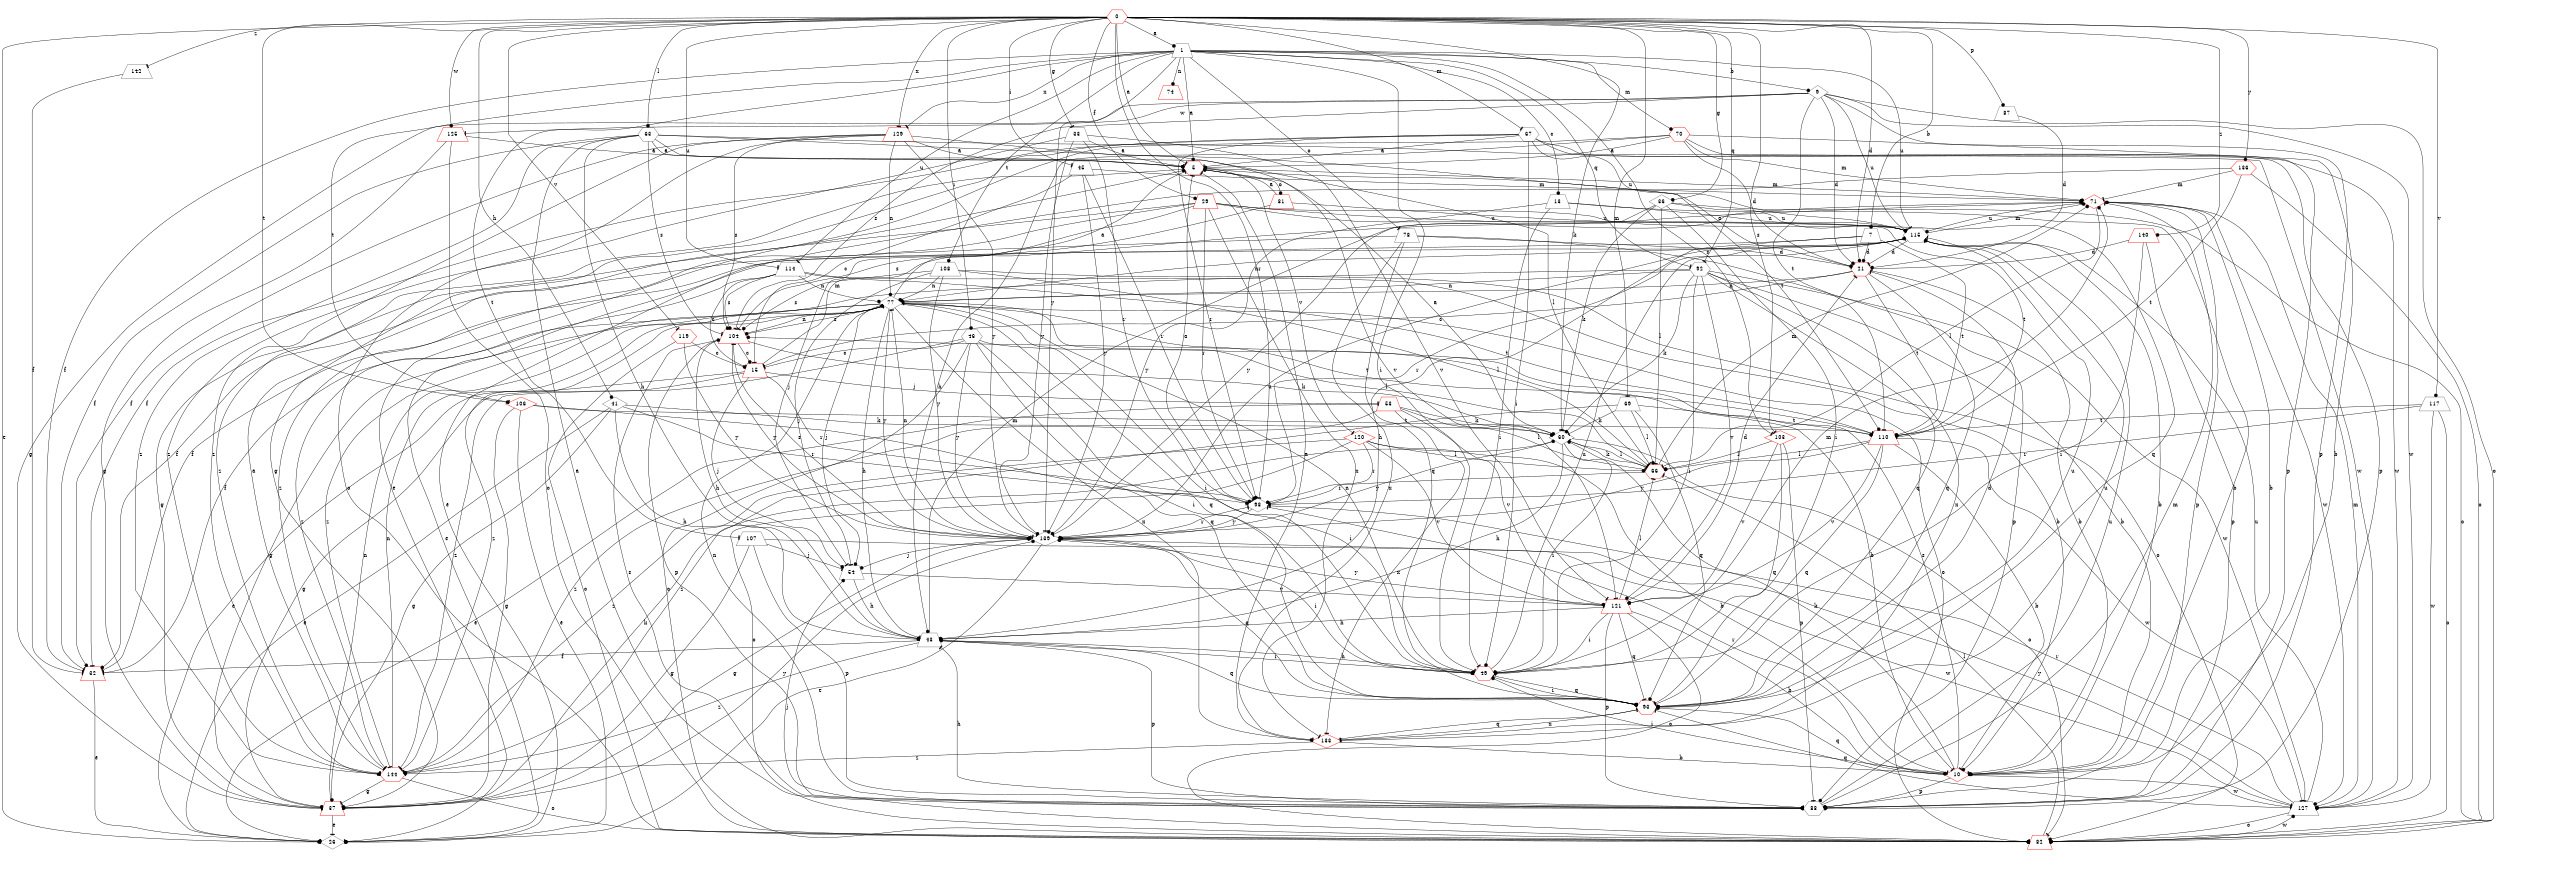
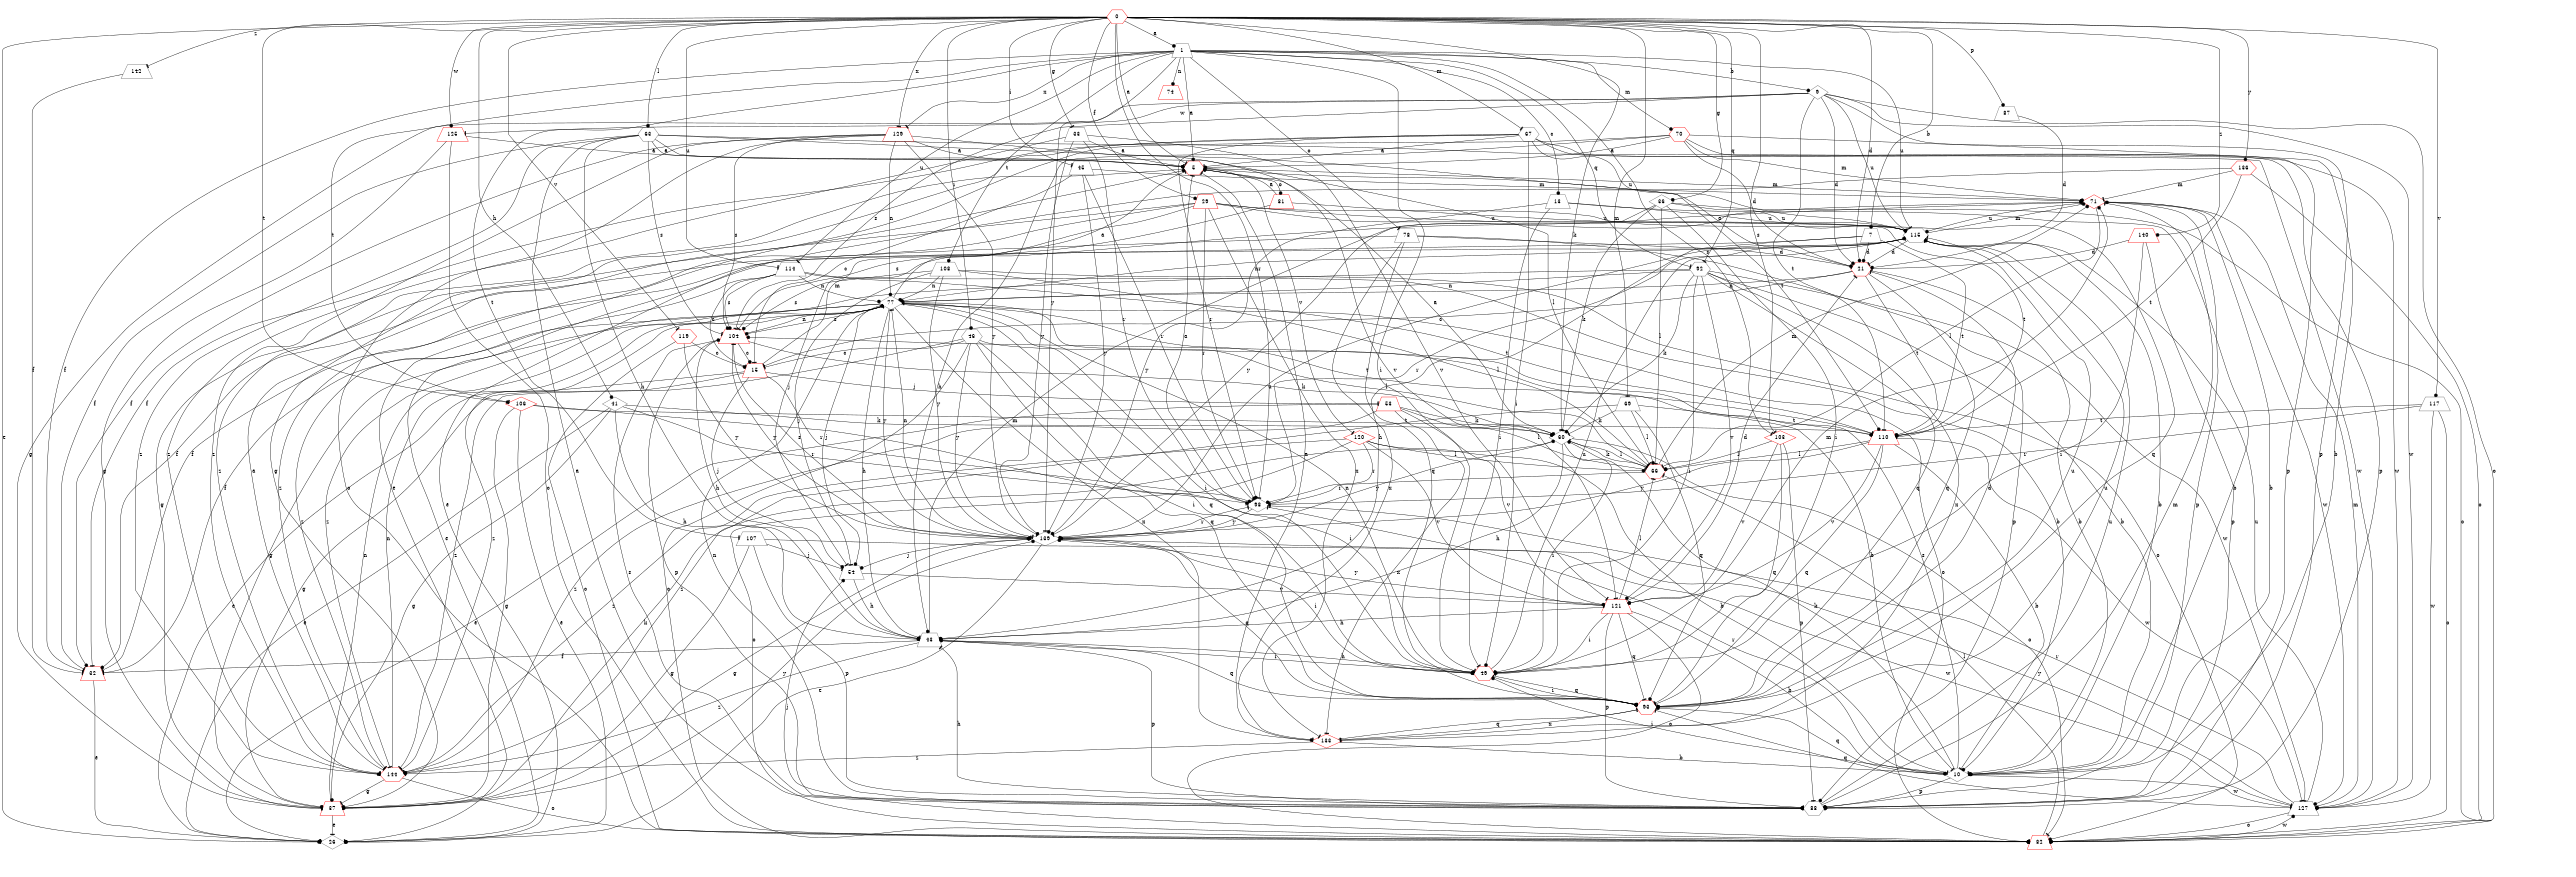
  strict digraph {
    node [color=gray40 shape=trapezium]
    edge [arrowhead=tee]
    0 [color=red shape=hexagon]
    1
    5 [color=red shape=hexagon]
    7
    21 [color=red shape=hexagon]
    26 [shape=diamond]
    29 [color=red]
    33
    36 [shape=diamond]
    41 [shape=diamond]
    45
    46 [shape=hexagon]
    60 [shape=diamond]
    63 [shape=hexagon]
    67 [shape=hexagon]
    69
    87
    92 [shape=hexagon]
    98 [shape=diamond]
    103 [color=red shape=diamond]
    106 [color=red shape=diamond]
    114
    117
    119 [color=red shape=hexagon]
    125 [color=red]
    129 [color=red]
    136 [color=red shape=hexagon]
    140 [color=red]
    142
    9 [shape=diamond]
    13
    32 [color=red]
    49 [color=red shape=hexagon]
    70 [color=red shape=hexagon]
    74 [color=red]
    78
    107
    108
    115 [shape=hexagon]
    139 [shape=diamond]
    71 [color=red shape=diamond]
    81 [color=red]
    120 [color=red shape=diamond]
    144 [color=red shape=hexagon]
    43
    110 [color=red]
-   10 [color=red shape=diamond]
+   10 [shape=diamond]
    93 [color=red shape=hexagon]
    15 [color=red]
    77 [shape=diamond]
    37 [color=red]
    54
    133 [color=red shape=diamond]
    121 [color=red]
    82 [color=red]
    66 [color=red shape=hexagon]
    88 [shape=hexagon]
    104 [color=red]
    127
    53 [color=red]
    0 -> 1 [arrowhead=dot label=a]
    0 -> 5 [label=a]
    0 -> 7 [arrowhead=dot label=b]
    0 -> 21 [arrowhead=dot label=d]
    0 -> 26 [arrowhead=dot label=e]
    0 -> 29 [arrowhead=dot label=f]
    0 -> 33 [label=g]
    0 -> 36 [arrowhead=dot label=g]
    0 -> 41 [arrowhead=dot label=h]
    0 -> 45 [label=i]
    0 -> 46 [arrowhead=dot label=i]
    0 -> 60 [label=k]
    0 -> 63 [arrowhead=dot label=l]
    0 -> 67 [label=m]
    0 -> 69 [label=m]
    0 -> 87 [arrowhead=dot label=p]
    0 -> 92 [label=q]
    0 -> 98 [label=r]
    0 -> 103 [label=s]
    0 -> 106 [arrowhead=dot label=t]
    0 -> 114 [label=u]
    0 -> 117 [arrowhead=dot label=v]
    0 -> 119 [label=v]
    0 -> 125 [arrowhead=dot label=w]
    0 -> 129 [label=x]
    0 -> 136 [arrowhead=dot label=y]
    0 -> 140 [arrowhead=dot label=z]
    0 -> 142 [label=z]
    1 -> 5 [arrowhead=dot label=a]
    1 -> 92 [label=q]
    1 -> 103 [label=s]
    1 -> 106 [label=t]
    1 -> 114 [label=u]
    1 -> 129 [label=x]
    1 -> 9 [arrowhead=dot label=b]
    1 -> 13 [arrowhead=dot label=c]
    1 -> 32 [label=f]
    1 -> 49 [label=i]
    1 -> 70 [arrowhead=dot label=m]
    1 -> 74 [arrowhead=dot label=n]
    1 -> 78 [label=o]
    1 -> 107 [label=t]
    1 -> 108 [arrowhead=dot label=t]
    1 -> 115 [label=u]
    1 -> 139 [label=y]
    5 -> 71 [arrowhead=dot label=m]
    5 -> 81 [arrowhead=dot label=o]
    5 -> 120 [label=v]
    5 -> 144 [arrowhead=dot label=z]
    7 -> 21 [arrowhead=dot label=d]
    7 -> 26 [arrowhead=dot label=e]
    7 -> 43 [arrowhead=dot label=h]
    7 -> 110 [arrowhead=dot label=t]
    21 -> 5 [label=a]
    21 -> 110 [arrowhead=dot label=t]
    21 -> 10 [label=b]
    21 -> 93 [arrowhead=dot label=q]
    21 -> 15 [label=c]
    21 -> 77 [label=n]
    29 -> 98 [arrowhead=dot label=r]
    29 -> 115 [arrowhead=dot label=u]
    29 -> 144 [label=z]
    29 -> 110 [label=t]
    29 -> 93 [arrowhead=dot label=q]
    29 -> 37 [label=g]
    29 -> 54 [label=j]
    29 -> 133 [label=x]
    33 -> 5 [label=a]
    33 -> 98 [label=r]
    33 -> 139 [arrowhead=dot label=y]
    33 -> 144 [label=z]
    33 -> 121 [label=v]
    36 -> 60 [label=k]
    36 -> 49 [label=i]
    36 -> 115 [arrowhead=dot label=u]
    36 -> 139 [label=y]
    36 -> 82 [label=o]
    36 -> 66 [label=l]
    41 -> 26 [label=e]
    41 -> 60 [arrowhead=dot label=k]
    41 -> 98 [arrowhead=dot label=r]
    41 -> 43 [arrowhead=dot label=h]
    41 -> 37 [arrowhead=dot label=g]
    45 -> 98 [label=r]
    45 -> 139 [arrowhead=dot label=y]
    45 -> 71 [arrowhead=dot label=m]
    45 -> 15 [label=c]
    46 -> 49 [arrowhead=dot label=i]
    46 -> 139 [label=y]
    46 -> 144 [label=z]
    46 -> 10 [label=b]
    46 -> 93 [arrowhead=dot label=q]
    46 -> 15 [label=c]
    46 -> 82 [label=o]
    60 -> 5 [arrowhead=dot label=a]
    60 -> 49 [arrowhead=dot label=i]
    60 -> 139 [arrowhead=dot label=y]
    60 -> 43 [arrowhead=dot label=h]
    60 -> 82 [label=o]
    60 -> 66 [label=l]
    63 -> 5 [label=a]
    63 -> 32 [label=f]
    63 -> 144 [label=z]
    63 -> 43 [arrowhead=dot label=h]
    63 -> 110 [arrowhead=dot label=t]
    63 -> 66 [label=l]
    63 -> 88 [arrowhead=dot label=a]
    63 -> 104 [label=s]
    63 -> 127 [arrowhead=dot label=w]
    67 -> 5 [label=a]
    67 -> 98 [arrowhead=dot label=r]
    67 -> 32 [label=f]
    67 -> 49 [arrowhead=dot label=i]
    67 -> 115 [label=u]
    67 -> 37 [arrowhead=dot label=g]
    67 -> 88 [label=p]
    67 -> 127 [arrowhead=dot label=w]
    69 -> 60 [label=k]
    69 -> 144 [arrowhead=dot label=z]
    69 -> 110 [arrowhead=dot label=t]
    69 -> 93 [arrowhead=dot label=q]
    69 -> 66 [arrowhead=dot label=l]
    87 -> 21 [arrowhead=dot label=d]
    92 -> 60 [arrowhead=dot label=k]
    92 -> 49 [arrowhead=dot label=i]
    92 -> 144 [label=z]
    92 -> 10 [label=b]
    92 -> 93 [label=q]
    92 -> 77 [label=n]
    92 -> 133 [label=x]
    92 -> 121 [arrowhead=dot label=v]
    92 -> 127 [label=w]
    98 -> 5 [label=a]
    98 -> 139 [label=y]
    103 -> 93 [label=q]
    103 -> 121 [arrowhead=dot label=v]
    103 -> 66 [arrowhead=dot label=l]
    103 -> 88 [label=p]
    106 -> 26 [arrowhead=dot label=e]
    106 -> 49 [arrowhead=dot label=i]
    106 -> 110 [label=t]
    106 -> 37 [label=g]
    114 -> 144 [label=z]
    114 -> 110 [label=t]
    114 -> 10 [arrowhead=dot label=b]
    114 -> 15 [label=c]
    114 -> 77 [arrowhead=dot label=n]
    114 -> 104 [arrowhead=dot label=s]
    117 -> 98 [label=r]
    117 -> 110 [arrowhead=dot label=t]
    117 -> 82 [label=o]
    117 -> 127 [arrowhead=dot label=w]
    119 -> 139 [label=y]
    119 -> 15 [arrowhead=dot label=c]
    119 -> 82 [arrowhead=dot label=o]
    125 -> 5 [arrowhead=dot label=a]
    125 -> 37 [label=g]
    125 -> 82 [arrowhead=dot label=o]
    129 -> 5 [arrowhead=dot label=a]
    129 -> 32 [arrowhead=dot label=f]
    129 -> 139 [label=y]
    129 -> 144 [label=z]
    129 -> 77 [arrowhead=dot label=n]
    129 -> 121 [label=v]
    129 -> 82 [arrowhead=dot label=o]
    129 -> 104 [arrowhead=dot label=s]
    136 -> 26 [arrowhead=dot label=e]
    136 -> 71 [label=m]
    136 -> 110 [label=t]
    136 -> 82 [arrowhead=dot label=o]
    140 -> 21 [label=d]
    140 -> 49 [label=i]
    140 -> 88 [label=p]
    142 -> 32 [label=f]
    9 -> 21 [arrowhead=dot label=d]
    9 -> 125 [label=w]
    9 -> 115 [label=u]
    9 -> 110 [label=t]
    9 -> 37 [label=g]
    9 -> 82 [arrowhead=dot label=o]
    9 -> 88 [arrowhead=dot label=p]
    9 -> 104 [label=s]
    9 -> 127 [label=w]
    13 -> 49 [label=i]
    13 -> 115 [label=u]
    13 -> 139 [arrowhead=dot label=y]
    13 -> 10 [arrowhead=dot label=b]
    32 -> 26 [label=e]
    49 -> 115 [arrowhead=dot label=u]
    49 -> 71 [arrowhead=dot label=m]
    49 -> 43 [arrowhead=dot label=h]
    49 -> 93 [arrowhead=dot label=q]
    49 -> 77 [label=n]
    70 -> 5 [arrowhead=dot label=a]
    70 -> 21 [arrowhead=dot label=d]
    70 -> 26 [label=e]
    70 -> 71 [arrowhead=dot label=m]
    70 -> 43 [arrowhead=dot label=h]
    70 -> 10 [arrowhead=dot label=b]
    70 -> 88 [arrowhead=dot label=p]
    78 -> 21 [label=d]
    78 -> 32 [arrowhead=dot label=f]
    78 -> 93 [label=q]
    78 -> 133 [label=x]
    78 -> 88 [arrowhead=dot label=p]
    107 -> 37 [label=g]
    107 -> 54 [label=j]
    107 -> 88 [arrowhead=dot label=p]
    107 -> 127 [label=w]
    108 -> 139 [label=y]
    108 -> 77 [arrowhead=dot label=n]
    108 -> 54 [label=j]
    108 -> 82 [arrowhead=dot label=o]
    108 -> 66 [label=l]
    108 -> 104 [arrowhead=dot label=s]
    115 -> 21 [label=d]
    115 -> 98 [label=r]
    115 -> 32 [label=f]
    115 -> 71 [arrowhead=dot label=m]
    115 -> 10 [arrowhead=dot label=b]
    115 -> 77 [arrowhead=dot label=n]
    139 -> 26 [arrowhead=dot label=e]
    139 -> 98 [label=r]
    139 -> 49 [label=i]
    139 -> 115 [label=u]
    139 -> 93 [arrowhead=dot label=q]
    139 -> 77 [label=n]
    139 -> 37 [arrowhead=dot label=g]
    139 -> 54 [arrowhead=dot label=j]
    139 -> 104 [label=s]
    71 -> 115 [arrowhead=dot label=u]
    71 -> 10 [arrowhead=dot label=b]
    71 -> 66 [label=l]
    71 -> 88 [arrowhead=dot label=p]
    71 -> 127 [arrowhead=dot label=w]
    81 -> 5 [arrowhead=dot label=a]
    81 -> 115 [label=u]
    81 -> 104 [label=s]
    120 -> 98 [arrowhead=dot label=r]
    120 -> 144 [label=z]
    120 -> 10 [label=b]
    120 -> 121 [label=v]
    120 -> 82 [label=o]
    120 -> 66 [arrowhead=dot label=l]
    144 -> 5 [arrowhead=dot label=a]
    144 -> 77 [label=n]
    144 -> 37 [label=g]
    144 -> 82 [arrowhead=dot label=o]
    43 -> 32 [label=f]
    43 -> 49 [label=i]
    43 -> 71 [arrowhead=dot label=m]
    43 -> 144 [arrowhead=dot label=z]
    43 -> 93 [arrowhead=dot label=q]
    43 -> 88 [label=p]
    110 -> 139 [arrowhead=dot label=y]
    110 -> 10 [label=b]
    110 -> 93 [label=q]
    110 -> 121 [arrowhead=dot label=v]
    110 -> 66 [arrowhead=dot label=l]
    110 -> 127 [label=w]
    10 -> 60 [arrowhead=dot label=k]
    10 -> 98 [label=r]
    10 -> 49 [arrowhead=dot label=i]
    10 -> 93 [arrowhead=dot label=q]
    10 -> 88 [arrowhead=dot label=p]
    10 -> 104 [arrowhead=dot label=s]
    10 -> 127 [label=w]
    93 -> 21 [label=d]
    93 -> 49 [label=i]
    93 -> 115 [label=u]
    93 -> 133 [label=x]
    15 -> 26 [arrowhead=dot label=e]
    15 -> 98 [arrowhead=dot label=r]
    15 -> 71 [label=m]
    15 -> 37 [arrowhead=dot label=g]
    15 -> 54 [arrowhead=dot label=j]
    15 -> 53 [label=j]
    77 -> 5 [label=a]
    77 -> 32 [label=f]
    77 -> 49 [arrowhead=dot label=i]
    77 -> 139 [arrowhead=dot label=y]
    77 -> 144 [label=z]
    77 -> 43 [label=h]
    77 -> 110 [label=t]
    77 -> 93 [arrowhead=dot label=q]
    77 -> 37 [label=g]
    77 -> 54 [arrowhead=dot label=j]
    77 -> 133 [arrowhead=dot label=x]
    77 -> 82 [arrowhead=dot label=o]
    77 -> 66 [label=l]
    77 -> 104 [arrowhead=dot label=s]
    37 -> 26 [label=e]
    37 -> 60 [arrowhead=dot label=k]
    37 -> 139 [arrowhead=dot label=y]
    37 -> 77 [label=n]
    54 -> 43 [label=h]
    54 -> 121 [label=v]
    133 -> 5 [label=a]
    133 -> 115 [arrowhead=dot label=u]
    133 -> 144 [label=z]
    133 -> 10 [arrowhead=dot label=b]
    133 -> 93 [label=q]
    121 -> 21 [label=d]
    121 -> 49 [label=i]
    121 -> 139 [arrowhead=dot label=y]
    121 -> 43 [label=h]
    121 -> 10 [arrowhead=dot label=b]
    121 -> 93 [label=q]
    121 -> 82 [label=o]
    121 -> 66 [label=l]
    121 -> 88 [label=p]
    82 -> 54 [arrowhead=dot label=j]
    82 -> 66 [label=l]
    82 -> 127 [arrowhead=dot label=w]
    66 -> 60 [label=k]
    66 -> 98 [label=r]
    66 -> 71 [arrowhead=dot label=m]
    88 -> 115 [label=u]
    88 -> 71 [label=m]
    88 -> 43 [label=h]
    88 -> 77 [arrowhead=dot label=n]
    88 -> 104 [arrowhead=dot label=s]
    104 -> 60 [arrowhead=dot label=k]
    104 -> 139 [arrowhead=dot label=y]
    104 -> 43 [arrowhead=dot label=h]
    104 -> 15 [arrowhead=dot label=c]
    104 -> 77 [label=n]
    104 -> 88 [label=p]
    127 -> 98 [label=r]
    127 -> 115 [label=u]
    127 -> 139 [label=y]
    127 -> 71 [arrowhead=dot label=m]
    127 -> 93 [label=q]
    127 -> 82 [label=o]
    53 -> 26 [arrowhead=dot label=e]
    53 -> 60 [arrowhead=dot label=k]
    53 -> 144 [label=z]
    53 -> 133 [label=x]
    53 -> 121 [arrowhead=dot label=v]
    53 -> 66 [label=l]
  }
